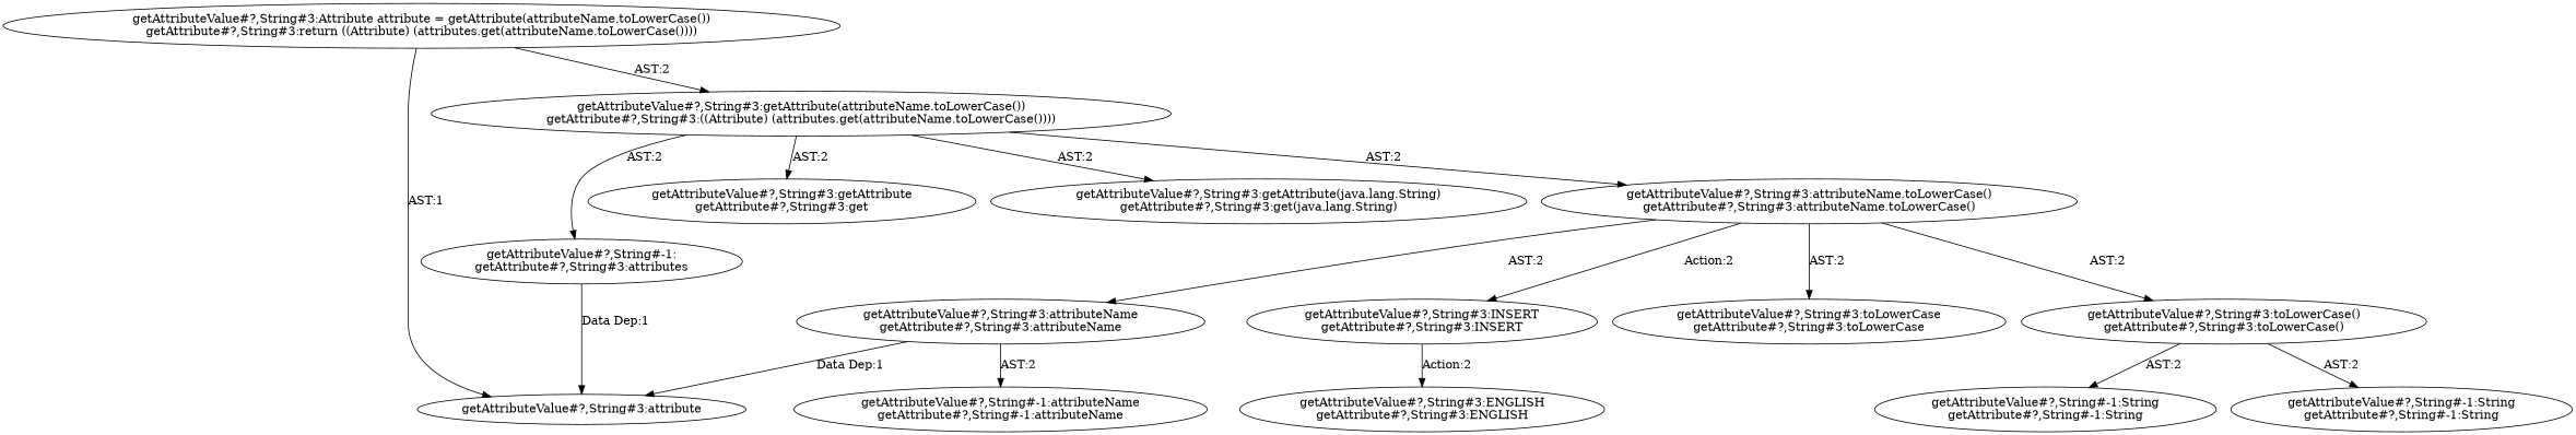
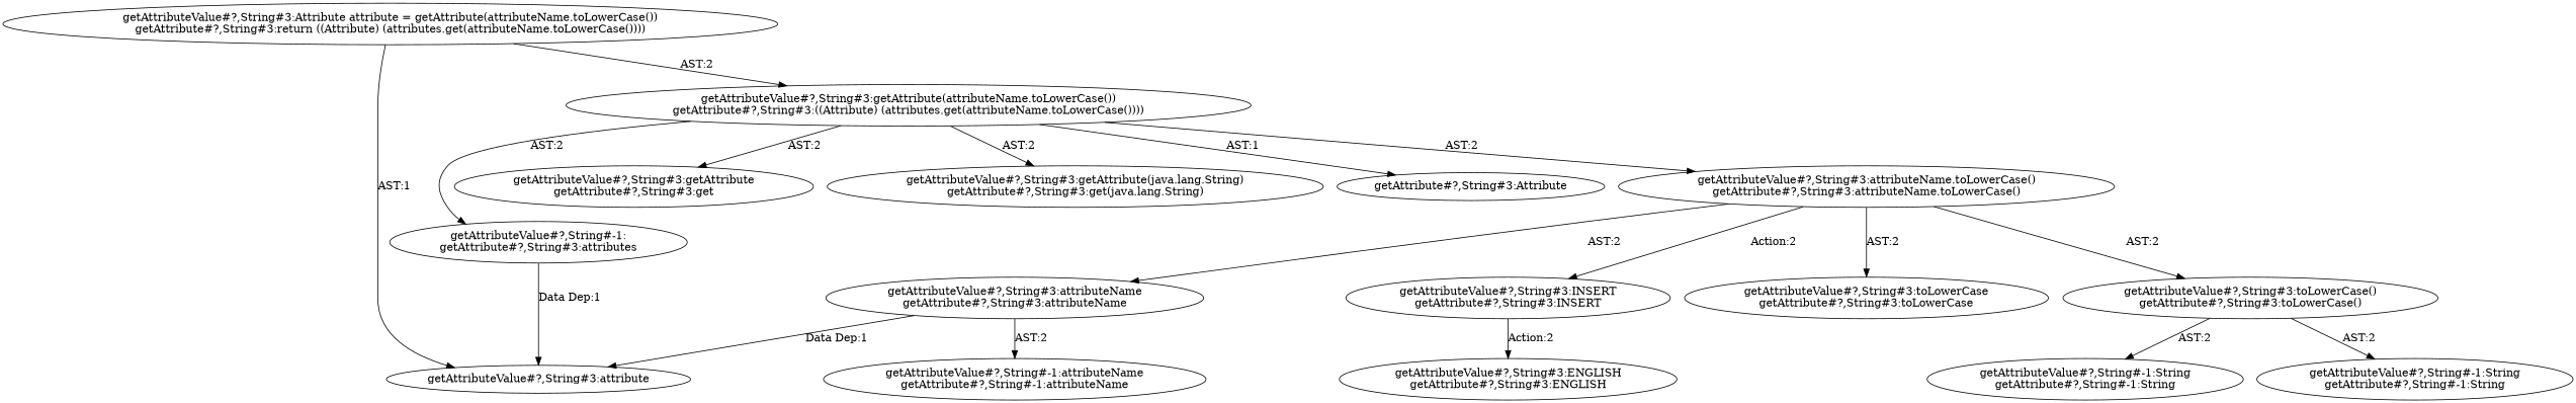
  digraph {
    node [shape=ellipse]
    n1 [label="getAttributeValue#?,String#3:INSERT\ngetAttribute#?,String#3:INSERT"]
    n2 [label="getAttributeValue#?,String#3:ENGLISH\ngetAttribute#?,String#3:ENGLISH"]
    n3 [label="getAttributeValue#?,String#3:attributeName.toLowerCase()\ngetAttribute#?,String#3:attributeName.toLowerCase()"]
    n4 [label="getAttributeValue#?,String#3:toLowerCase\ngetAttribute#?,String#3:toLowerCase"]
    n5 [label="getAttributeValue#?,String#3:attributeName\ngetAttribute#?,String#3:attributeName"]
    n6 [label="getAttributeValue#?,String#3:toLowerCase()\ngetAttribute#?,String#3:toLowerCase()"]
    n7 [label="getAttributeValue#?,String#3:getAttribute(attributeName.toLowerCase())\ngetAttribute#?,String#3:((Attribute) (attributes.get(attributeName.toLowerCase())))"]
    n8 [label="getAttributeValue#?,String#3:getAttribute\ngetAttribute#?,String#3:get"]
    n9 [label="getAttributeValue#?,String#-1:\ngetAttribute#?,String#3:attributes"]
    n10 [label="getAttributeValue#?,String#3:getAttribute(java.lang.String)\ngetAttribute#?,String#3:get(java.lang.String)"]
+   n11 [label="getAttribute#?,String#3:Attribute"]
    n12 [label="getAttributeValue#?,String#3:Attribute attribute = getAttribute(attributeName.toLowerCase())\ngetAttribute#?,String#3:return ((Attribute) (attributes.get(attributeName.toLowerCase())))"]
    n13 [label="getAttributeValue#?,String#3:attribute"]
    n14 [label="getAttributeValue#?,String#-1:attributeName\ngetAttribute#?,String#-1:attributeName"]
    n15 [label="getAttributeValue#?,String#-1:String\ngetAttribute#?,String#-1:String"]
    n16 [label="getAttributeValue#?,String#-1:String\ngetAttribute#?,String#-1:String"]
    n1 -> n2 [label="Action:2"]
    n3 -> n1 [label="Action:2"]
    n3 -> n4 [label="AST:2"]
    n3 -> n5 [label="AST:2"]
    n3 -> n6 [label="AST:2"]
    n5 -> n13 [label="Data Dep:1"]
    n5 -> n14 [label="AST:2"]
    n6 -> n15 [label="AST:2"]
    n6 -> n16 [label="AST:2"]
    n7 -> n3 [label="AST:2"]
    n7 -> n8 [label="AST:2"]
    n7 -> n9 [label="AST:2"]
    n7 -> n10 [label="AST:2"]
+   n7 -> n11 [label="AST:1"]
    n9 -> n13 [label="Data Dep:1"]
    n12 -> n7 [label="AST:2"]
    n12 -> n13 [label="AST:1"]
  }
